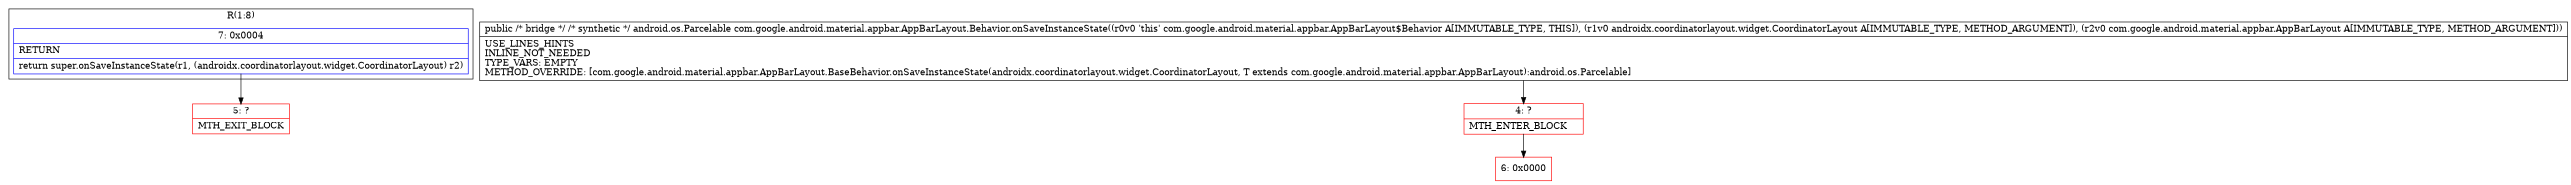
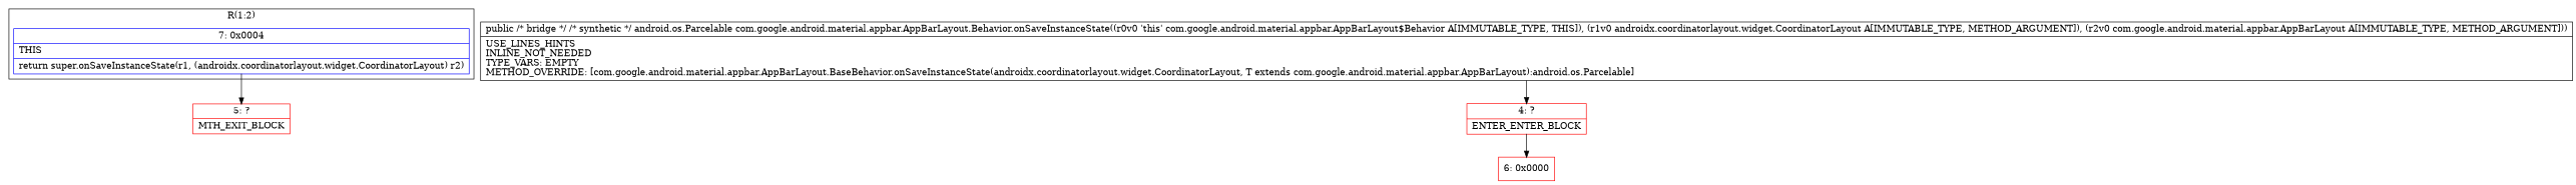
  digraph {
    node [color=red shape=record]
-   n1 [color=blue label="{7\:\ 0x0004|RETURN\l|return super.onSaveInstanceState(r1, (androidx.coordinatorlayout.widget.CoordinatorLayout) r2)\l}"]
+   n1 [color=blue label="{7\:\ 0x0004|THIS\l|return super.onSaveInstanceState(r1, (androidx.coordinatorlayout.widget.CoordinatorLayout) r2)\l}"]
    n2 [label="{5\:\ ?|MTH_EXIT_BLOCK\l}"]
-   n3 [label="{4\:\ ?|MTH_ENTER_BLOCK\l}"]
+   n3 [label="{4\:\ ?|ENTER_ENTER_BLOCK\l}"]
    n4 [label="{6\:\ 0x0000}"]
    n5 [label="{public \/* bridge *\/ \/* synthetic *\/ android.os.Parcelable com.google.android.material.appbar.AppBarLayout.Behavior.onSaveInstanceState((r0v0 'this' com.google.android.material.appbar.AppBarLayout$Behavior A[IMMUTABLE_TYPE, THIS]), (r1v0 androidx.coordinatorlayout.widget.CoordinatorLayout A[IMMUTABLE_TYPE, METHOD_ARGUMENT]), (r2v0 com.google.android.material.appbar.AppBarLayout A[IMMUTABLE_TYPE, METHOD_ARGUMENT]))  | USE_LINES_HINTS\lINLINE_NOT_NEEDED\lTYPE_VARS: EMPTY\lMETHOD_OVERRIDE: [com.google.android.material.appbar.AppBarLayout.BaseBehavior.onSaveInstanceState(androidx.coordinatorlayout.widget.CoordinatorLayout, T extends com.google.android.material.appbar.AppBarLayout):android.os.Parcelable]\l}" color=""]
    subgraph cluster_1 {
-     label="R(1:8)"
+     label="R(1:2)"
      n1
    }
    n1 -> n2
    n3 -> n4
    n5 -> n3
  }
